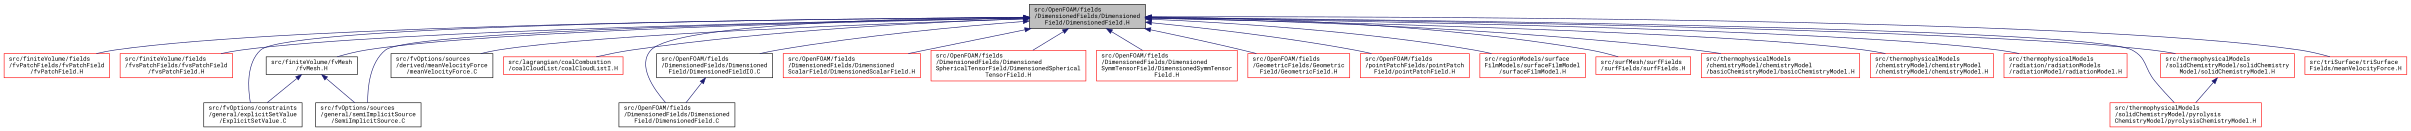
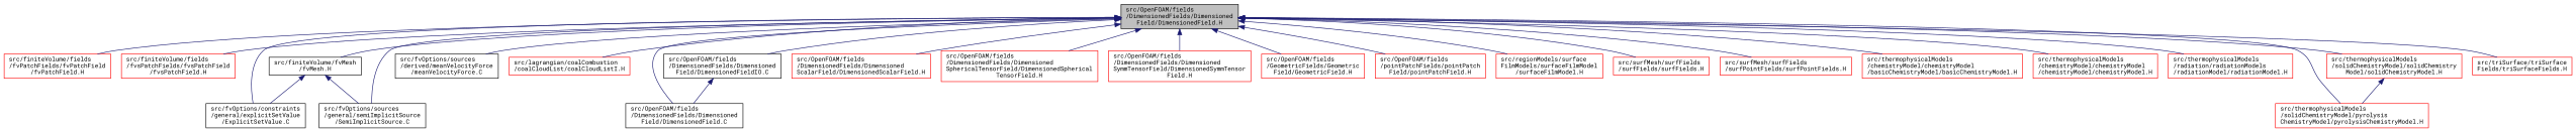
  digraph {
    fontname="Roboto Mono"
    node [color=red fontname="Roboto Mono" fontsize=10 shape=record]
    edge [color=midnightblue dir=back fontname="Roboto Mono" fontsize=10 labelfontname=Helvetica labelfontsize=10 style=solid]
    n1 [color=black fillcolor=grey75 fontcolor=black height=0.2 label="src/OpenFOAM/fields\l/DimensionedFields/Dimensioned\lField/DimensionedField.H" style=filled width=0.4]
    n2 [height=0.2 label="src/finiteVolume/fields\l/fvPatchFields/fvPatchField\l/fvPatchField.H" width=0.4]
    n3 [height=0.2 label="src/finiteVolume/fields\l/fvsPatchFields/fvsPatchField\l/fvsPatchField.H" width=0.4]
    n4 [color=black height=0.2 label="src/finiteVolume/fvMesh\l/fvMesh.H" width=0.4]
    n5 [color=black height=0.2 label="src/fvOptions/constraints\l/general/explicitSetValue\l/ExplicitSetValue.C" width=0.4]
    n6 [color=black height=0.2 label="src/fvOptions/sources\l/general/semiImplicitSource\l/SemiImplicitSource.C" width=0.4]
    n7 [color=black height=0.2 label="src/fvOptions/sources\l/derived/meanVelocityForce\l/meanVelocityForce.C" width=0.4]
    n8 [height=0.2 label="src/lagrangian/coalCombustion\l/coalCloudList/coalCloudListI.H" width=0.4]
    n9 [color=black height=0.2 label="src/OpenFOAM/fields\l/DimensionedFields/Dimensioned\lField/DimensionedField.C" width=0.4]
    n10 [color=black height=0.2 label="src/OpenFOAM/fields\l/DimensionedFields/Dimensioned\lField/DimensionedFieldIO.C" width=0.4]
    n11 [height=0.2 label="src/OpenFOAM/fields\l/DimensionedFields/Dimensioned\lScalarField/DimensionedScalarField.H" width=0.4]
    n12 [height=0.2 label="src/OpenFOAM/fields\l/DimensionedFields/Dimensioned\lSphericalTensorField/DimensionedSpherical\lTensorField.H" width=0.4]
    n13 [height=0.2 label="src/OpenFOAM/fields\l/DimensionedFields/Dimensioned\lSymmTensorField/DimensionedSymmTensor\lField.H" width=0.4]
    n14 [height=0.2 label="src/OpenFOAM/fields\l/GeometricFields/Geometric\lField/GeometricField.H" width=0.4]
    n15 [height=0.2 label="src/OpenFOAM/fields\l/pointPatchFields/pointPatch\lField/pointPatchField.H" width=0.4]
    n16 [height=0.2 label="src/regionModels/surface\lFilmModels/surfaceFilmModel\l/surfaceFilmModel.H" width=0.4]
    n17 [height=0.2 label="src/surfMesh/surfFields\l/surfFields/surfFields.H" width=0.4]
+   n18 [height=0.2 label="src/surfMesh/surfFields\l/surfPointFields/surfPointFields.H" width=0.4]
    n19 [height=0.2 label="src/thermophysicalModels\l/chemistryModel/chemistryModel\l/basicChemistryModel/basicChemistryModel.H" width=0.4]
    n20 [height=0.2 label="src/thermophysicalModels\l/chemistryModel/chemistryModel\l/chemistryModel/chemistryModel.H" width=0.4]
    n21 [height=0.2 label="src/thermophysicalModels\l/radiation/radiationModels\l/radiationModel/radiationModel.H" width=0.4]
    n22 [height=0.2 label="src/thermophysicalModels\l/solidChemistryModel/pyrolysis\lChemistryModel/pyrolysisChemistryModel.H" width=0.4]
    n23 [height=0.2 label="src/thermophysicalModels\l/solidChemistryModel/solidChemistry\lModel/solidChemistryModel.H" width=0.4]
-   n24 [height=0.2 label="src/triSurface/triSurface\lFields/meanVelocityForce.H" width=0.4]
+   n24 [height=0.2 label="src/triSurface/triSurface\lFields/triSurfaceFields.H" width=0.4]
    n1 -> n2
    n1 -> n3
    n1 -> n4
    n1 -> n5
    n1 -> n6
    n1 -> n7
    n1 -> n8
    n1 -> n9
    n1 -> n10
    n1 -> n11
    n1 -> n12
    n1 -> n13
    n1 -> n14
    n1 -> n15
    n1 -> n16
    n1 -> n17
+   n1 -> n18
    n1 -> n19
    n1 -> n20
    n1 -> n21
    n1 -> n22
    n1 -> n23
    n1 -> n24
    n4 -> n5
    n4 -> n6
    n10 -> n9
    n23 -> n22
  }
